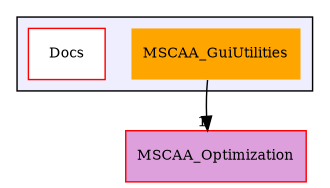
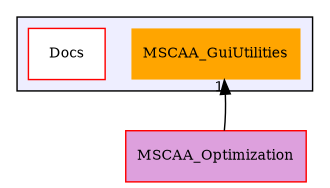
  digraph {
    compound=true
    fontname="DejaVu Serif"
    node [fontname="DejaVu Serif" fontsize=10 shape=box style=filled color=red]
    n1 [label=MSCAA_GuiUtilities shape=plaintext fillcolor=orange color=""]
    n2 [fillcolor=white label=Docs]
    n3 [fillcolor=plum label=MSCAA_Optimization]
    subgraph cluster_1 {
      bgcolor="#eeeeff"
      pencolor=black
      n1
      n2
    }
-   n1 -> n3 [headlabel=1 labeldistance=1.5 labelfontname=Helvetica labelfontsize=10 style=solid fontname="DejaVu Serif"]
+   n3 -> n1 [headlabel=1 labeldistance=1.5 labelfontname=Helvetica labelfontsize=10 style=solid fontname="DejaVu Serif"]
  }
